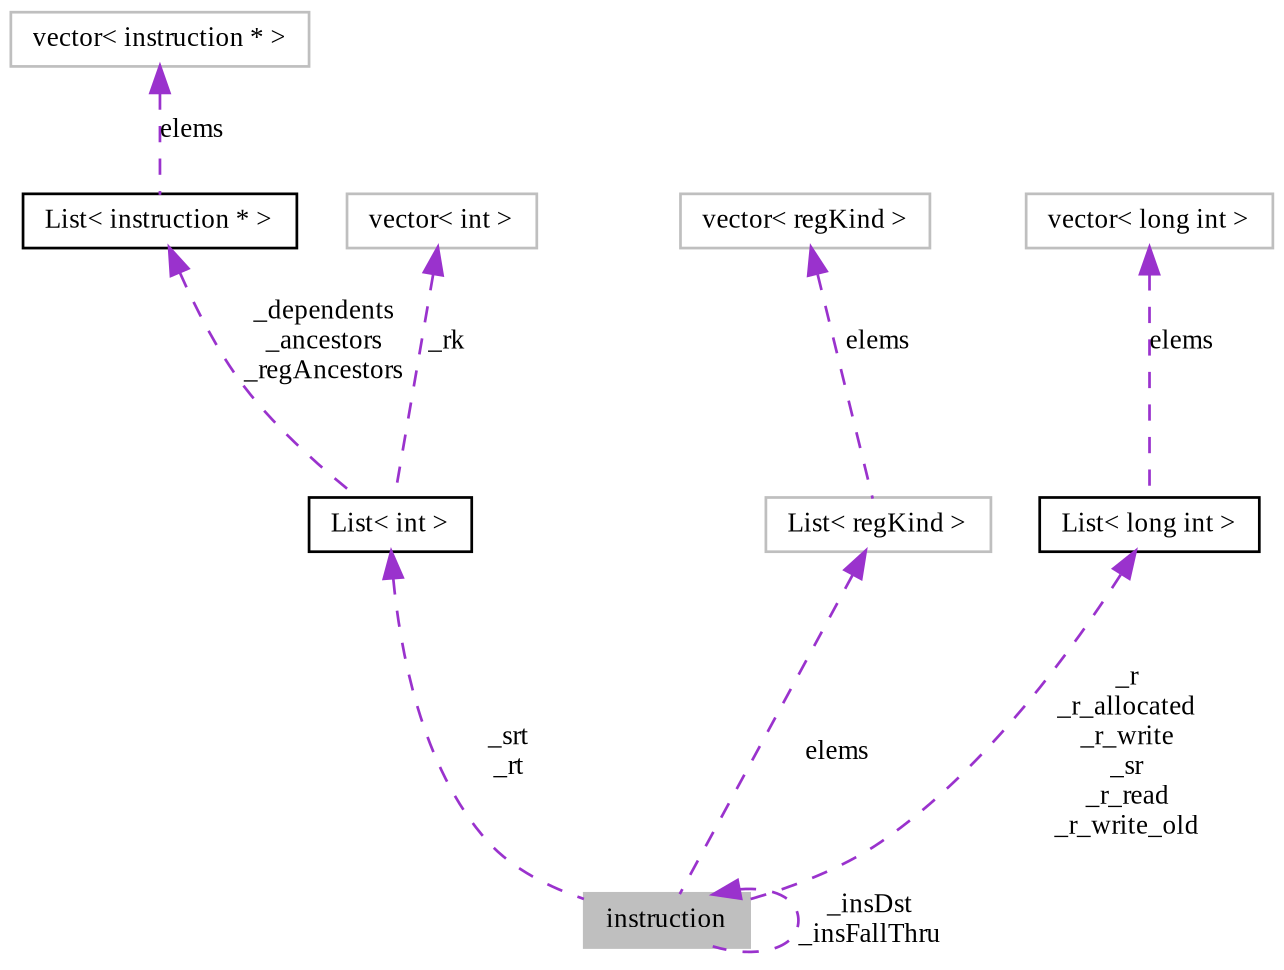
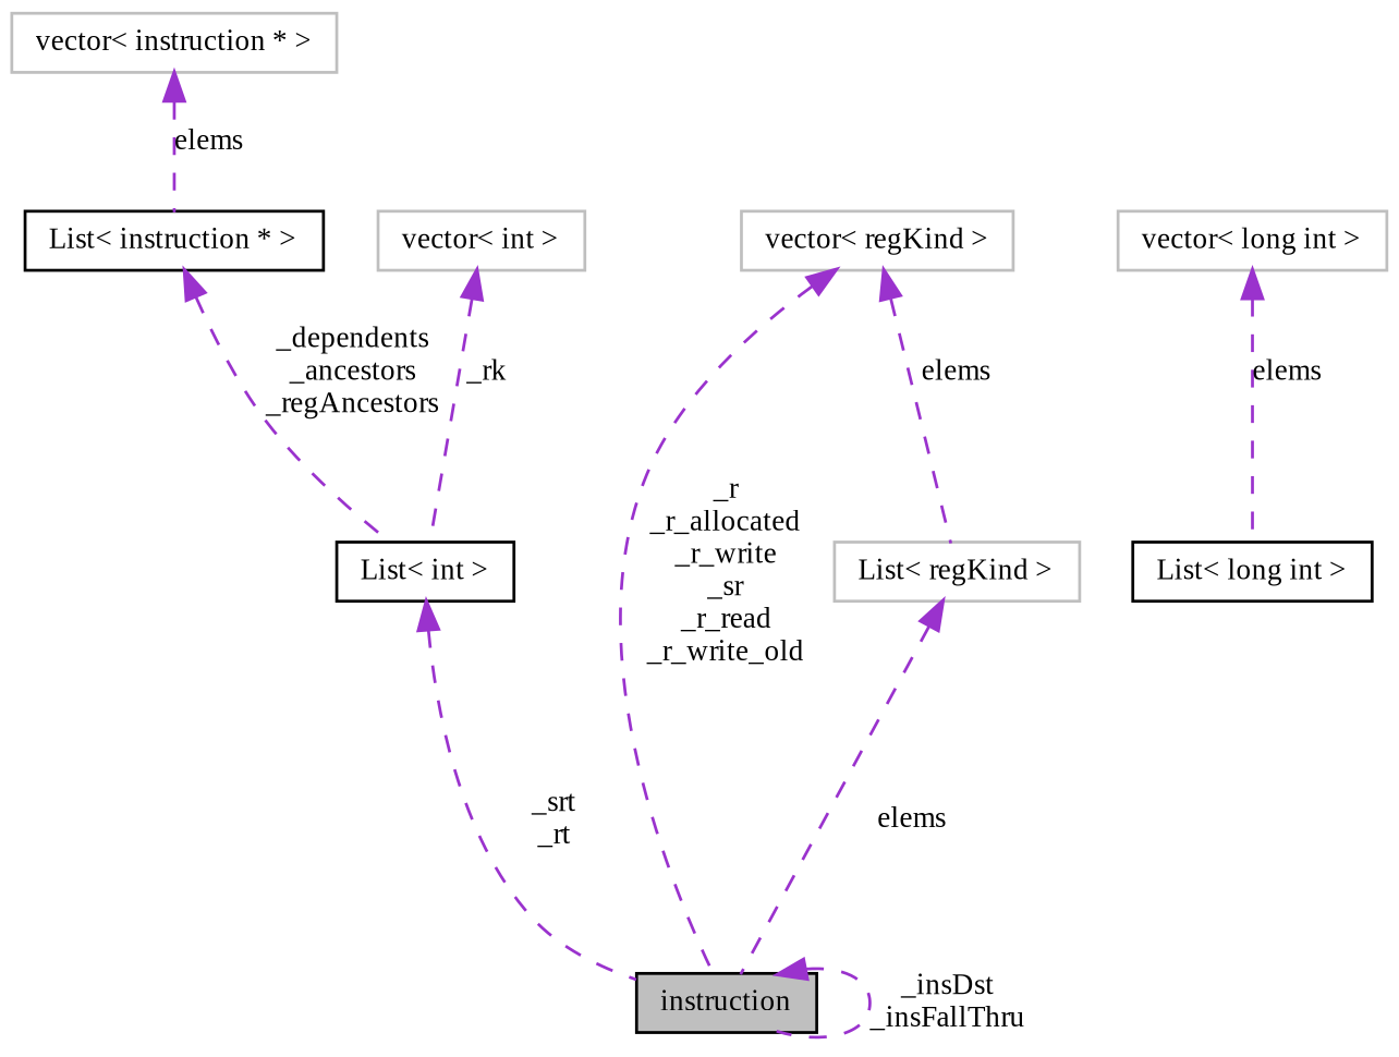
  digraph {
    fontname="Liberation Serif"
    node [color=grey75 fillcolor=white fontname="Liberation Serif" fontsize=10 shape=record style=filled]
    edge [color=darkorchid3 dir=back fontname="Liberation Serif" fontsize=10 labelfontname=Helvetica labelfontsize=10 style=dashed]
-   n1 [fillcolor=grey75 fontcolor=black height=0.2 label=instruction width=0.4]
+   n1 [color=black fillcolor=grey75 fontcolor=black height=0.2 label=instruction width=0.4]
    n2 [color=black height=0.2 label="List\< instruction * \>" width=0.4]
    n3 [color=black height=0.2 label="List\< int \>" width=0.4]
    n4 [height=0.2 label="vector\< instruction * \>" width=0.4]
    n5 [height=0.2 label="vector\< int \>" width=0.4]
    n6 [height=0.2 label="List\< regKind \>" width=0.4]
    n7 [height=0.2 label="vector\< regKind \>" width=0.4]
    n8 [color=black height=0.2 label="List\< long int \>" width=0.4]
    n9 [height=0.2 label="vector\< long int \>" width=0.4]
    n1 -> n1 [label="_insDst\n_insFallThru"]
    n2 -> n3 [label="_dependents\n_ancestors\n_regAncestors"]
    n3 -> n1 [label="_srt\n_rt"]
    n4 -> n2 [label=elems]
    n5 -> n3 [label=_rk]
    n6 -> n1 [label=elems]
    n7 -> n6 [label=elems]
-   n8 -> n1 [label="_r\n_r_allocated\n_r_write\n_sr\n_r_read\n_r_write_old"]
+   n7 -> n1 [label="_r\n_r_allocated\n_r_write\n_sr\n_r_read\n_r_write_old"]
    n9 -> n8 [label=elems]
  }
